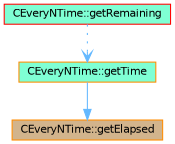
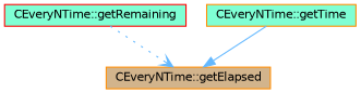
  digraph {
    rankdir=TB
    node [color=darkorange fillcolor=aquamarine fontname=Helvetica fontsize=10 shape=box style=filled]
    edge [color=steelblue1 fontname=Helvetica fontsize=10 labelfontname=Helvetica labelfontsize=10]
    n1 [color=red fontcolor=black height=0.2 label="CEveryNTime::getRemaining" width=0.4]
    n2 [fillcolor=tan height=0.2 label="CEveryNTime::getElapsed" width=0.4]
    n3 [height=0.2 label="CEveryNTime::getTime" width=0.4]
-   n1 -> n3 [arrowhead=vee style=dotted]
+   n1 -> n2 [arrowhead=vee style=dotted]
    n3 -> n2 [arrowhead=normal style=solid]
  }
